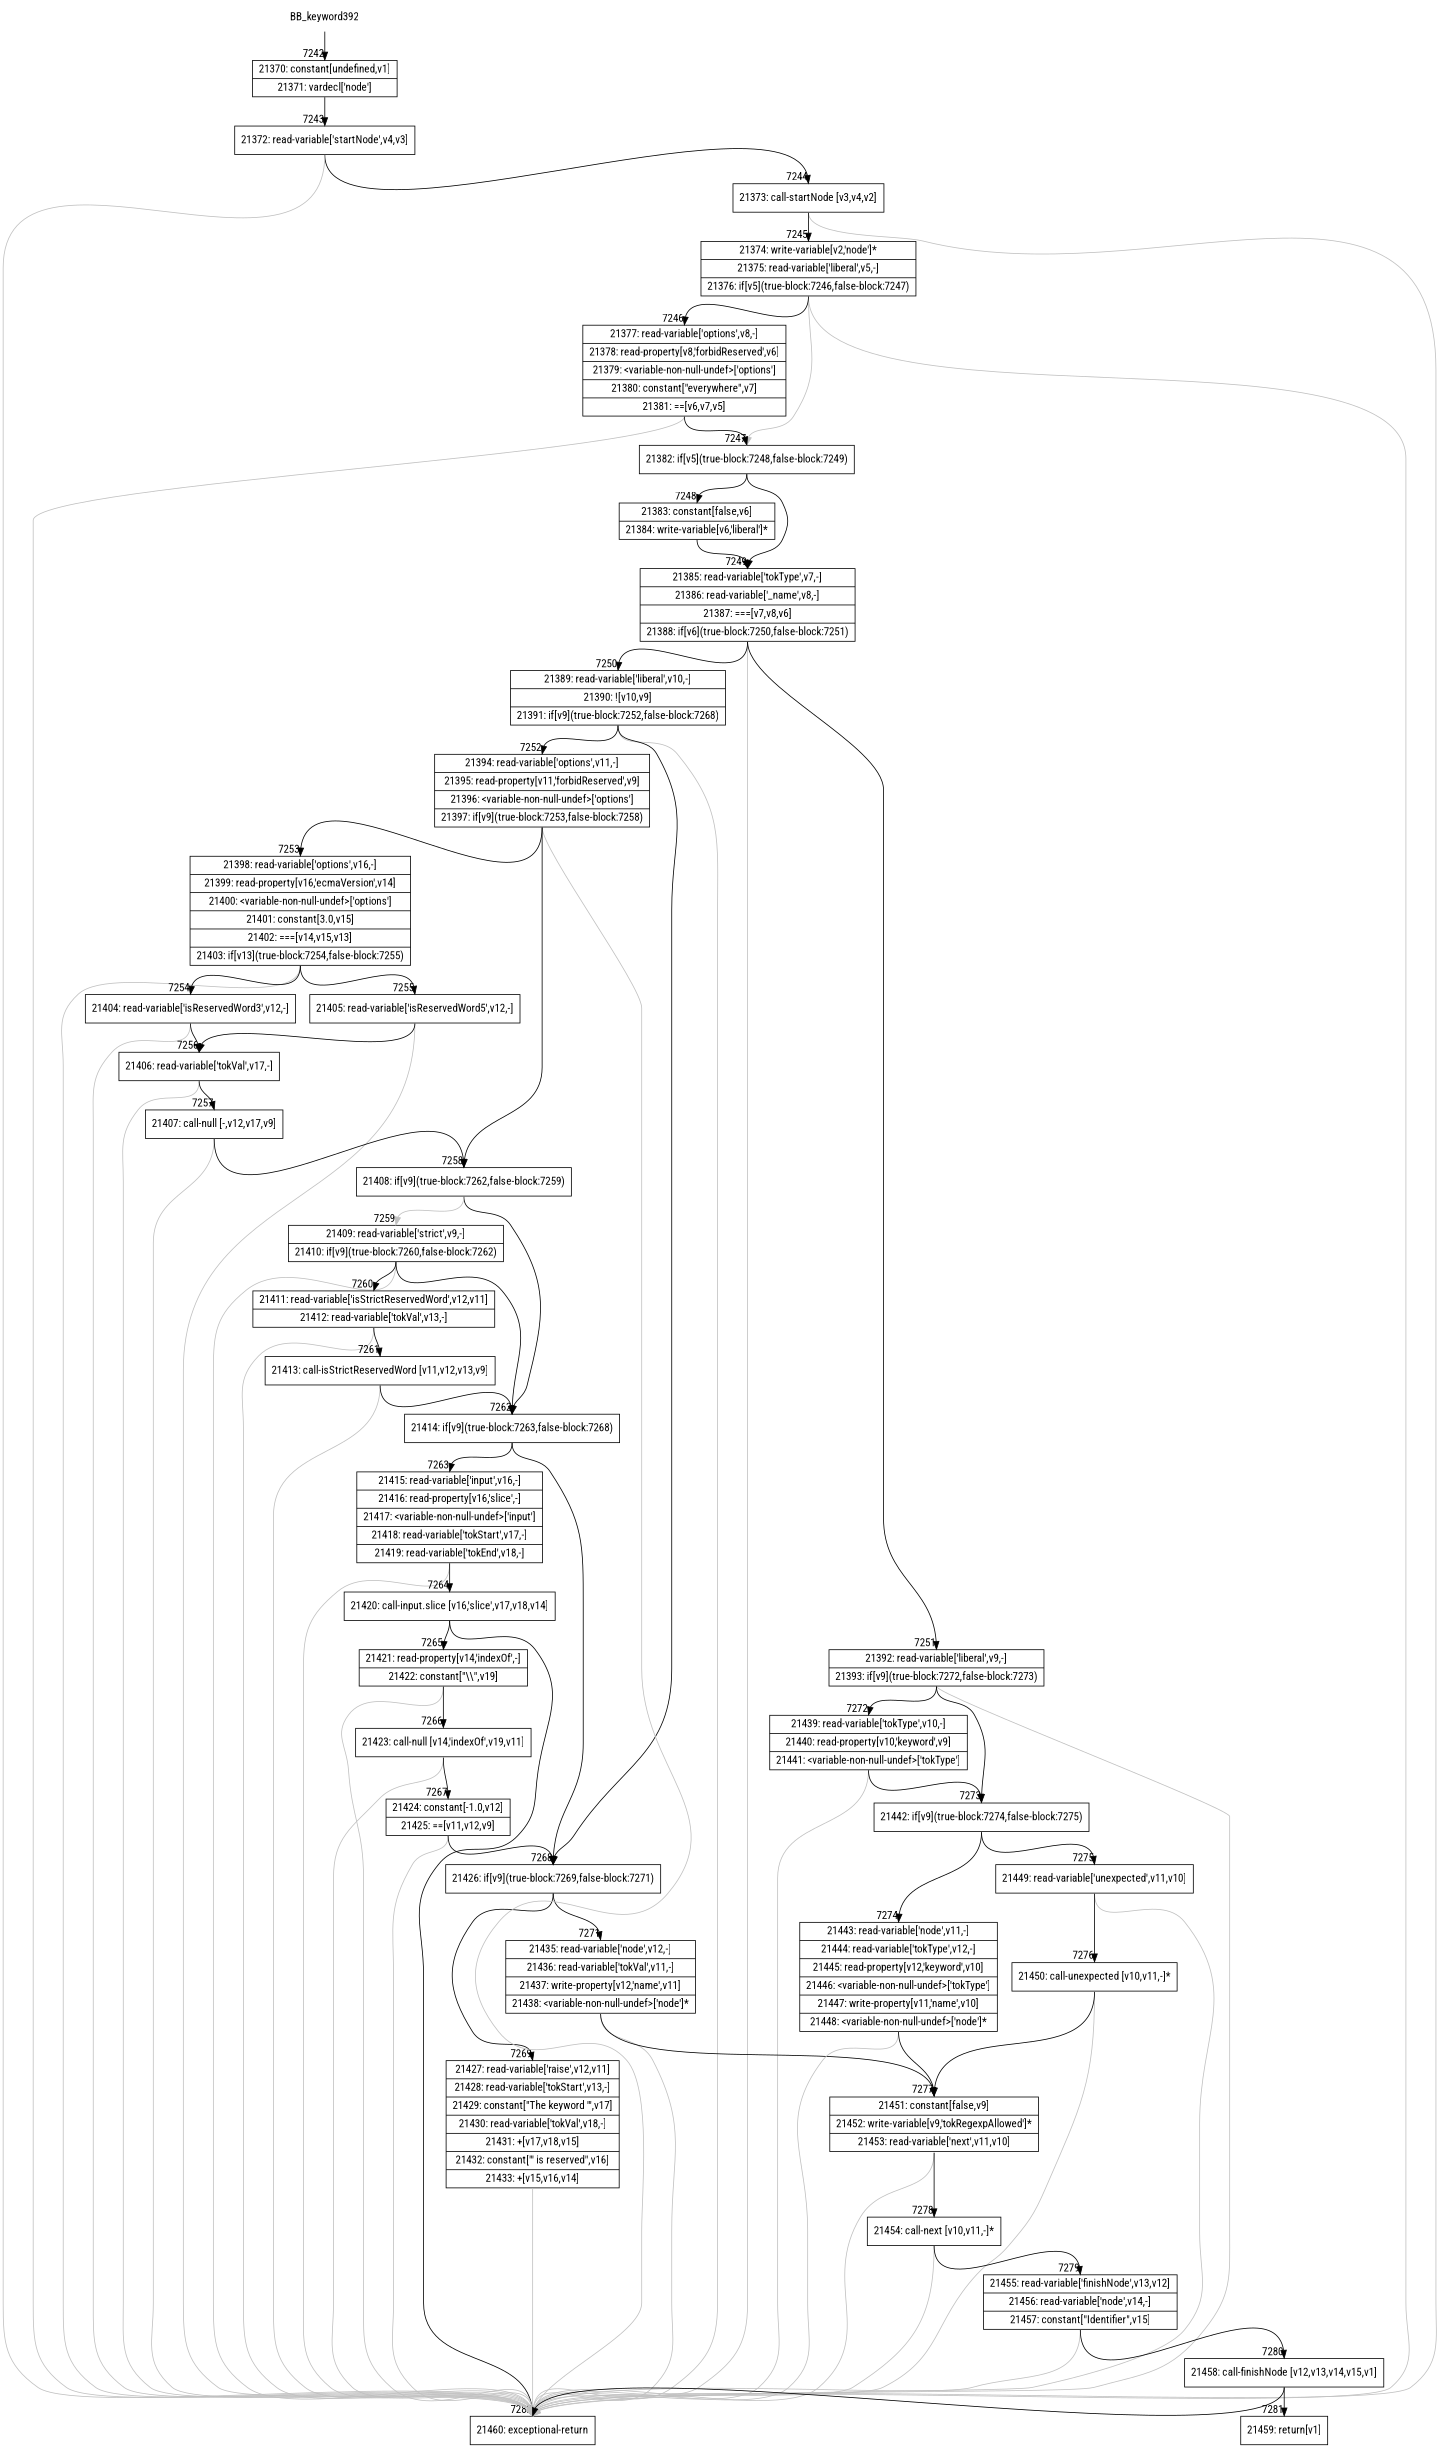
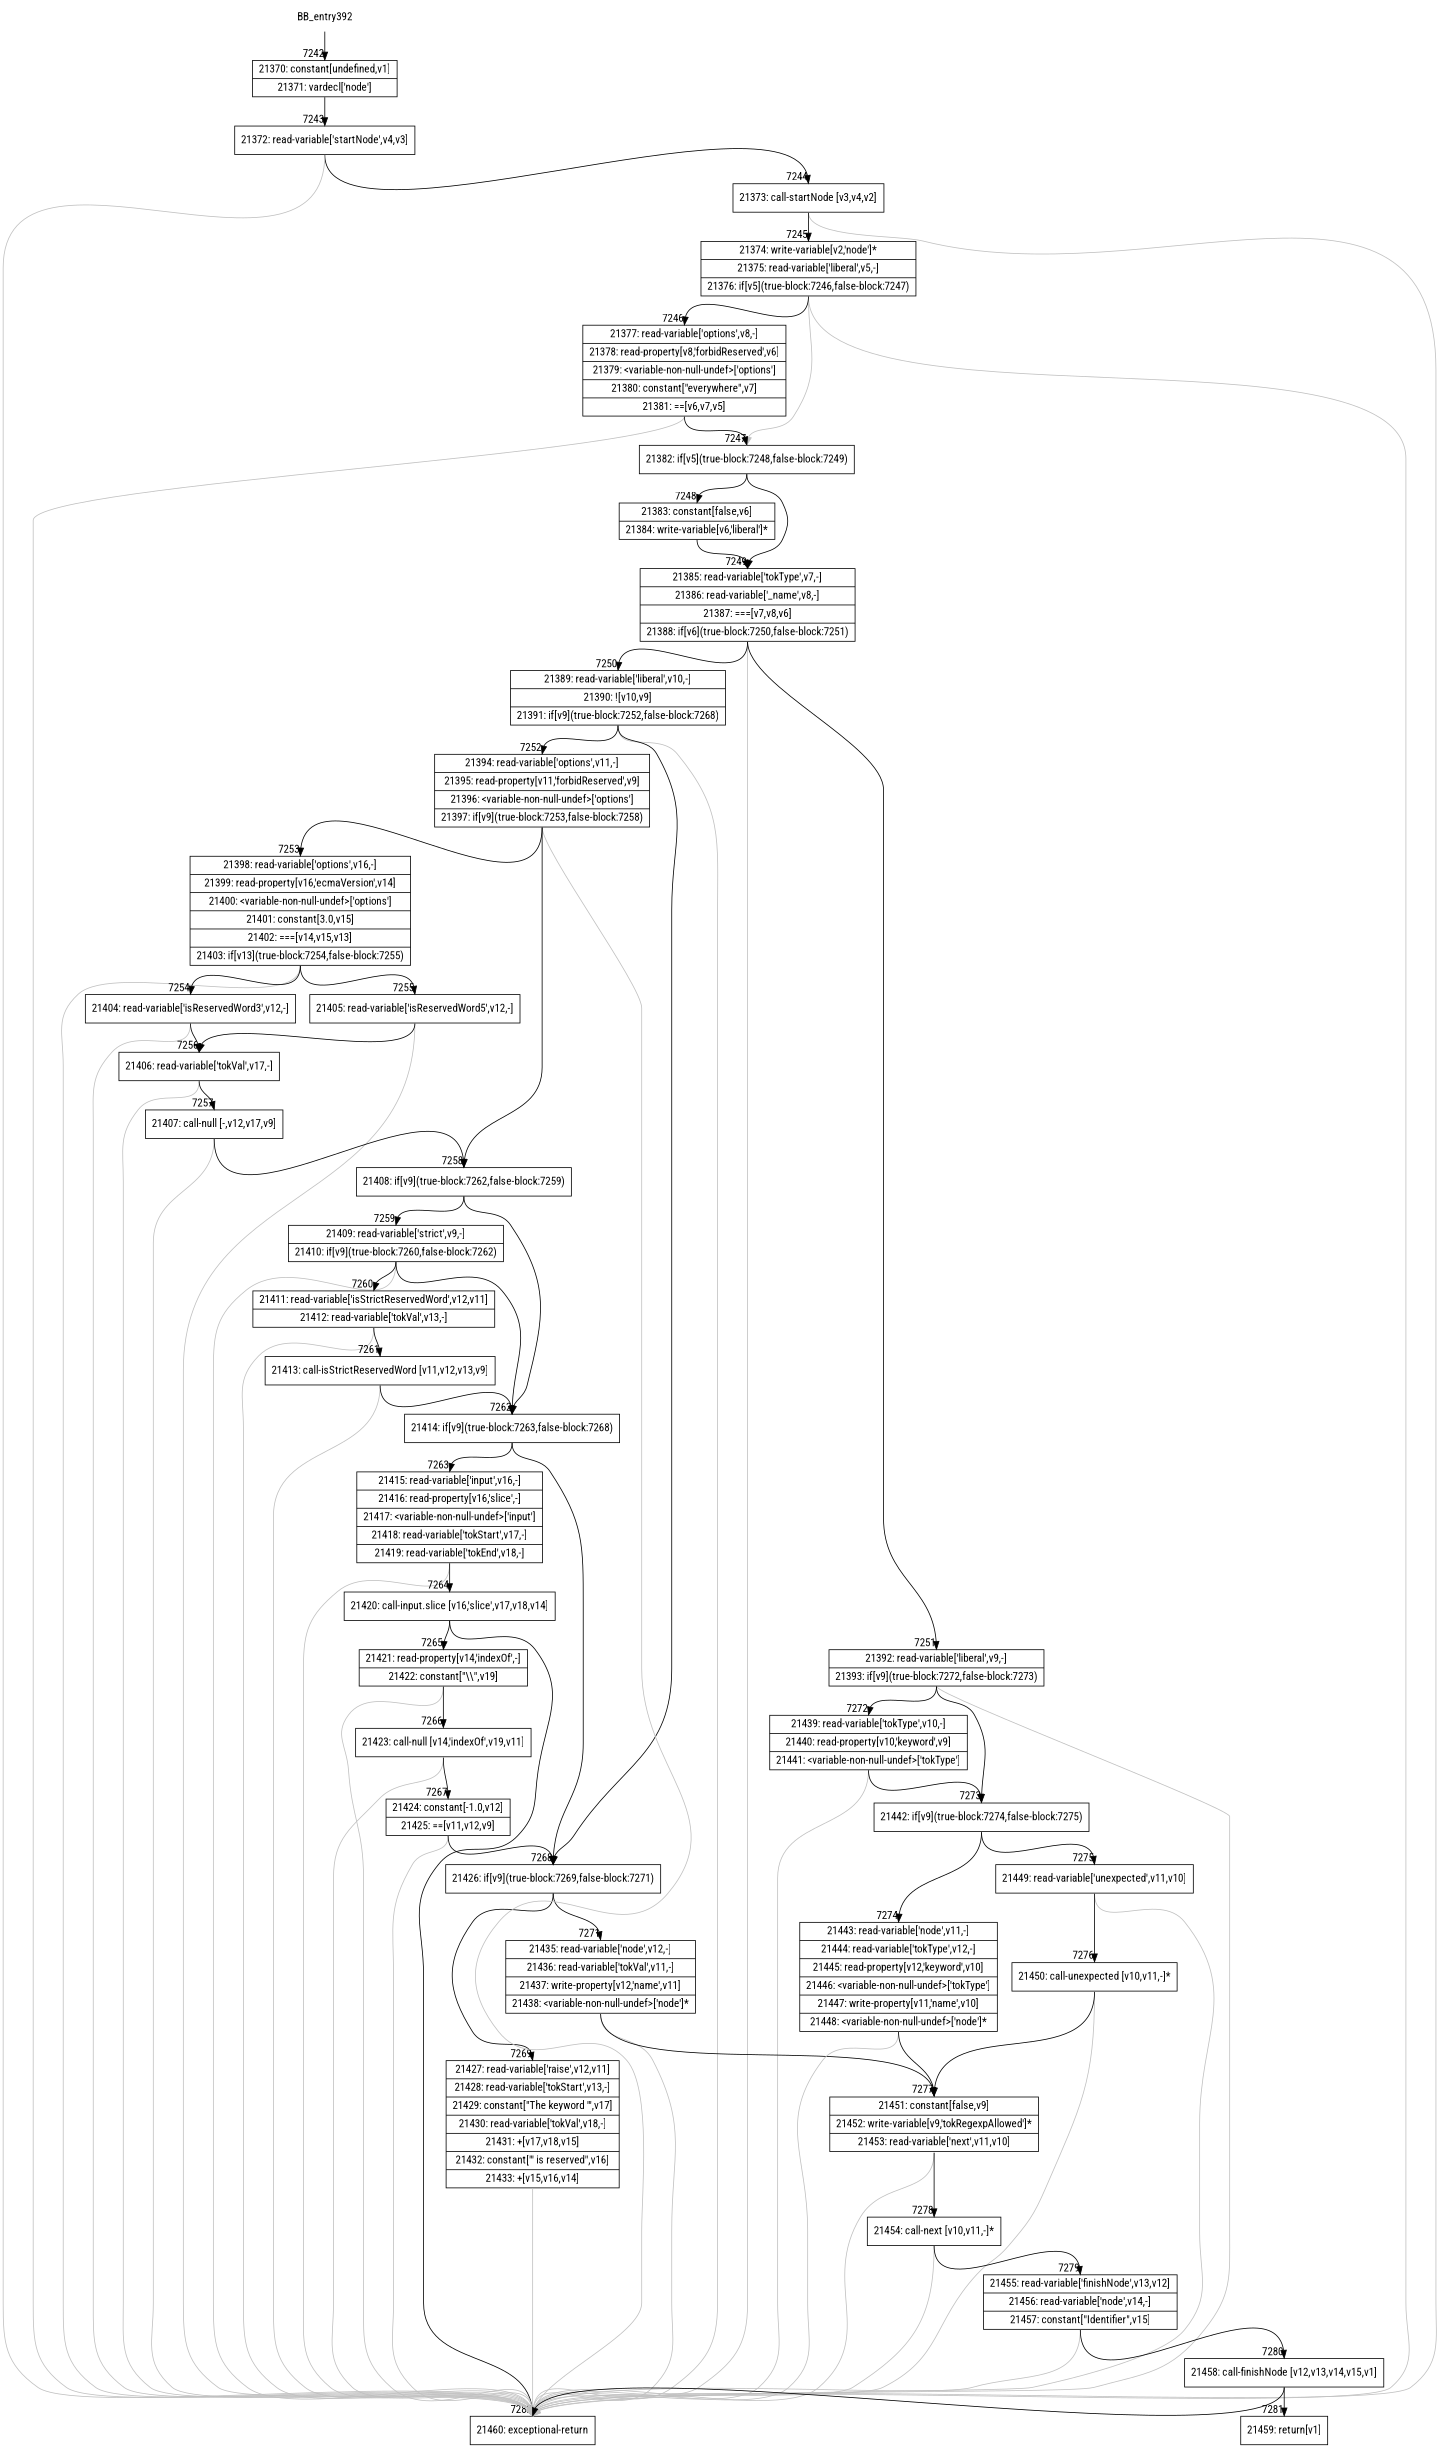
  digraph {
    fontname="Roboto Condensed"
    rankdir=TD
    node [fontname="Roboto Condensed" shape=record]
    edge [fontname="Roboto Condensed" headport=n tailport=s]
-   BB_entry392 [shape=none label=BB_keyword392]
+   BB_entry392 [shape=none]
    n2 [label="{21370: constant[undefined,v1]|21371: vardecl['node']}"]
    n3 [label="{21372: read-variable['startNode',v4,v3]}"]
    n4 [label="{21373: call-startNode [v3,v4,v2]}"]
    n5 [label="{21460: exceptional-return}"]
    n6 [label="{21374: write-variable[v2,'node']*|21375: read-variable['liberal',v5,-]|21376: if[v5](true-block:7246,false-block:7247)}"]
    n7 [label="{21382: if[v5](true-block:7248,false-block:7249)}"]
    n8 [label="{21377: read-variable['options',v8,-]|21378: read-property[v8,'forbidReserved',v6]|21379: \<variable-non-null-undef\>['options']|21380: constant[\"everywhere\",v7]|21381: ==[v6,v7,v5]}"]
    n9 [label="{21383: constant[false,v6]|21384: write-variable[v6,'liberal']*}"]
    n10 [label="{21385: read-variable['tokType',v7,-]|21386: read-variable['_name',v8,-]|21387: ===[v7,v8,v6]|21388: if[v6](true-block:7250,false-block:7251)}"]
    n11 [label="{21389: read-variable['liberal',v10,-]|21390: ![v10,v9]|21391: if[v9](true-block:7252,false-block:7268)}"]
    n12 [label="{21392: read-variable['liberal',v9,-]|21393: if[v9](true-block:7272,false-block:7273)}"]
    n13 [label="{21426: if[v9](true-block:7269,false-block:7271)}"]
    n14 [label="{21394: read-variable['options',v11,-]|21395: read-property[v11,'forbidReserved',v9]|21396: \<variable-non-null-undef\>['options']|21397: if[v9](true-block:7253,false-block:7258)}"]
    n15 [label="{21442: if[v9](true-block:7274,false-block:7275)}"]
    n16 [label="{21439: read-variable['tokType',v10,-]|21440: read-property[v10,'keyword',v9]|21441: \<variable-non-null-undef\>['tokType']}"]
    n17 [label="{21427: read-variable['raise',v12,v11]|21428: read-variable['tokStart',v13,-]|21429: constant[\"The keyword '\",v17]|21430: read-variable['tokVal',v18,-]|21431: +[v17,v18,v15]|21432: constant[\"' is reserved\",v16]|21433: +[v15,v16,v14]}"]
    n18 [label="{21435: read-variable['node',v12,-]|21436: read-variable['tokVal',v11,-]|21437: write-property[v12,'name',v11]|21438: \<variable-non-null-undef\>['node']*}"]
    n19 [label="{21408: if[v9](true-block:7262,false-block:7259)}"]
    n20 [label="{21398: read-variable['options',v16,-]|21399: read-property[v16,'ecmaVersion',v14]|21400: \<variable-non-null-undef\>['options']|21401: constant[3.0,v15]|21402: ===[v14,v15,v13]|21403: if[v13](true-block:7254,false-block:7255)}"]
    n21 [label="{21443: read-variable['node',v11,-]|21444: read-variable['tokType',v12,-]|21445: read-property[v12,'keyword',v10]|21446: \<variable-non-null-undef\>['tokType']|21447: write-property[v11,'name',v10]|21448: \<variable-non-null-undef\>['node']*}"]
    n22 [label="{21449: read-variable['unexpected',v11,v10]}"]
    n23 [label="{21451: constant[false,v9]|21452: write-variable[v9,'tokRegexpAllowed']*|21453: read-variable['next',v11,v10]}"]
    n24 [label="{21414: if[v9](true-block:7263,false-block:7268)}"]
    n25 [label="{21409: read-variable['strict',v9,-]|21410: if[v9](true-block:7260,false-block:7262)}"]
    n26 [label="{21404: read-variable['isReservedWord3',v12,-]}"]
    n27 [label="{21405: read-variable['isReservedWord5',v12,-]}"]
    n28 [label="{21450: call-unexpected [v10,v11,-]*}"]
    n29 [label="{21415: read-variable['input',v16,-]|21416: read-property[v16,'slice',-]|21417: \<variable-non-null-undef\>['input']|21418: read-variable['tokStart',v17,-]|21419: read-variable['tokEnd',v18,-]}"]
    n30 [label="{21411: read-variable['isStrictReservedWord',v12,v11]|21412: read-variable['tokVal',v13,-]}"]
    n31 [label="{21406: read-variable['tokVal',v17,-]}"]
    n32 [label="{21407: call-null [-,v12,v17,v9]}"]
    n33 [label="{21420: call-input.slice [v16,'slice',v17,v18,v14]}"]
    n34 [label="{21413: call-isStrictReservedWord [v11,v12,v13,v9]}"]
    n35 [label="{21421: read-property[v14,'indexOf',-]|21422: constant[\"\\\\\",v19]}"]
    n36 [label="{21423: call-null [v14,'indexOf',v19,v11]}"]
    n37 [label="{21424: constant[-1.0,v12]|21425: ==[v11,v12,v9]}"]
    n38 [label="{21454: call-next [v10,v11,-]*}"]
    n39 [label="{21455: read-variable['finishNode',v13,v12]|21456: read-variable['node',v14,-]|21457: constant[\"Identifier\",v15]}"]
    n40 [label="{21458: call-finishNode [v12,v13,v14,v15,v1]}"]
    n41 [label="{21459: return[v1]}"]
    BB_entry392 -> n2 [headlabel="    7242"]
    n2 -> n3 [headlabel="      7243"]
    n3 -> n4 [headlabel="      7244"]
    n3 -> n5 [color=gray headlabel="      7282"]
    n4 -> n5 [color=gray]
    n4 -> n6 [headlabel="      7245"]
    n6 -> n5 [color=gray]
    n6 -> n7 [color=gray headlabel="      7247"]
    n6 -> n8 [headlabel="      7246"]
    n7 -> n9 [headlabel="      7248"]
    n7 -> n10 [headlabel="      7249"]
    n8 -> n5 [color=gray]
    n8 -> n7
    n9 -> n10
    n10 -> n5 [color=gray]
    n10 -> n11 [headlabel="      7250"]
    n10 -> n12 [headlabel="      7251"]
    n11 -> n5 [color=gray]
    n11 -> n13 [headlabel="      7268"]
    n11 -> n14 [headlabel="      7252"]
    n12 -> n5 [color=gray]
    n12 -> n15 [headlabel="      7273"]
    n12 -> n16 [headlabel="      7272"]
    n13 -> n17 [headlabel="      7269"]
    n13 -> n18 [headlabel="      7271"]
    n14 -> n5 [color=gray]
    n14 -> n19 [headlabel="      7258"]
    n14 -> n20 [headlabel="      7253"]
    n15 -> n21 [headlabel="      7274"]
    n15 -> n22 [headlabel="      7275"]
    n16 -> n5 [color=gray]
    n16 -> n15
    n17 -> n5 [color=gray]
    n18 -> n5 [color=gray]
    n18 -> n23 [headlabel="      7277"]
    n19 -> n24 [headlabel="      7262"]
-   n19 -> n25 [headlabel="      7259" color=gray]
+   n19 -> n25 [headlabel="      7259"]
    n20 -> n5 [color=gray]
    n20 -> n26 [headlabel="      7254"]
    n20 -> n27 [headlabel="      7255"]
    n21 -> n5 [color=gray]
    n21 -> n23
    n22 -> n5 [color=gray]
    n22 -> n28 [headlabel="      7276"]
    n23 -> n5 [color=gray]
    n23 -> n38 [headlabel="      7278"]
    n24 -> n13
    n24 -> n29 [headlabel="      7263"]
    n25 -> n5 [color=gray]
    n25 -> n24
    n25 -> n30 [headlabel="      7260"]
    n26 -> n5 [color=gray]
    n26 -> n31 [headlabel="      7256"]
    n27 -> n5 [color=gray]
    n27 -> n31
    n28 -> n5 [color=gray]
    n28 -> n23
    n29 -> n5 [color=gray]
    n29 -> n33 [headlabel="      7264"]
    n30 -> n5 [color=gray]
    n30 -> n34 [headlabel="      7261"]
    n31 -> n5 [color=gray]
    n31 -> n32 [headlabel="      7257"]
    n32 -> n5 [color=gray]
    n32 -> n19
    n33 -> n5 [color=black]
    n33 -> n35 [headlabel="      7265"]
    n34 -> n5 [color=gray]
    n34 -> n24
    n35 -> n5 [color=gray]
    n35 -> n36 [headlabel="      7266"]
    n36 -> n5 [color=gray]
    n36 -> n37 [headlabel="      7267"]
    n37 -> n5 [color=gray]
    n37 -> n13
    n38 -> n5 [color=gray]
    n38 -> n39 [headlabel="      7279"]
    n39 -> n5 [color=gray]
    n39 -> n40 [headlabel="      7280"]
    n40 -> n5 [color=black]
    n40 -> n41 [headlabel="      7281"]
  }
